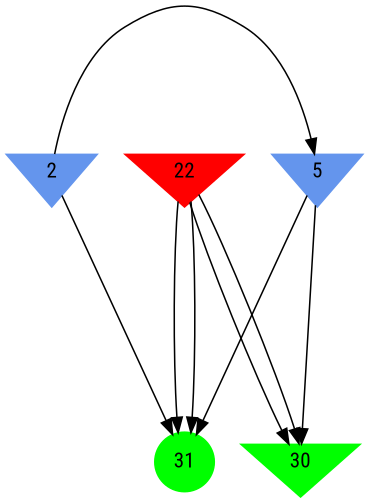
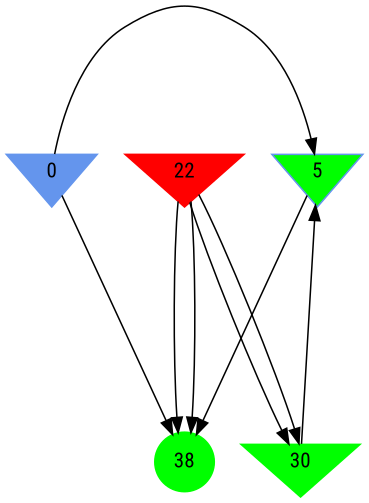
  digraph {
    fontname="Roboto Condensed"
    ranksep=2.0
    node [color=cornflowerblue fontname="Roboto Condensed" shape=invtriangle style=filled]
    edge [fontname="Roboto Condensed"]
-   2
-   5
+   2 [label=0]
+   5 [fillcolor=green]
    22 [color=red]
    30 [color=green]
-   31 [color=green shape=circle]
+   31 [color=green shape=circle label=38]
    subgraph sub_1 {
      rank=same
      2
      5
      22
    }
    subgraph sub_2 {
      rank=same
    }
    subgraph sub_3 {
      rank=same
      30
      31
    }
    2 -> 5
    2 -> 31
-   5 -> 30
+   30 -> 5
    5 -> 31
    22 -> 30
    22 -> 30
    22 -> 31
    22 -> 31
  }
